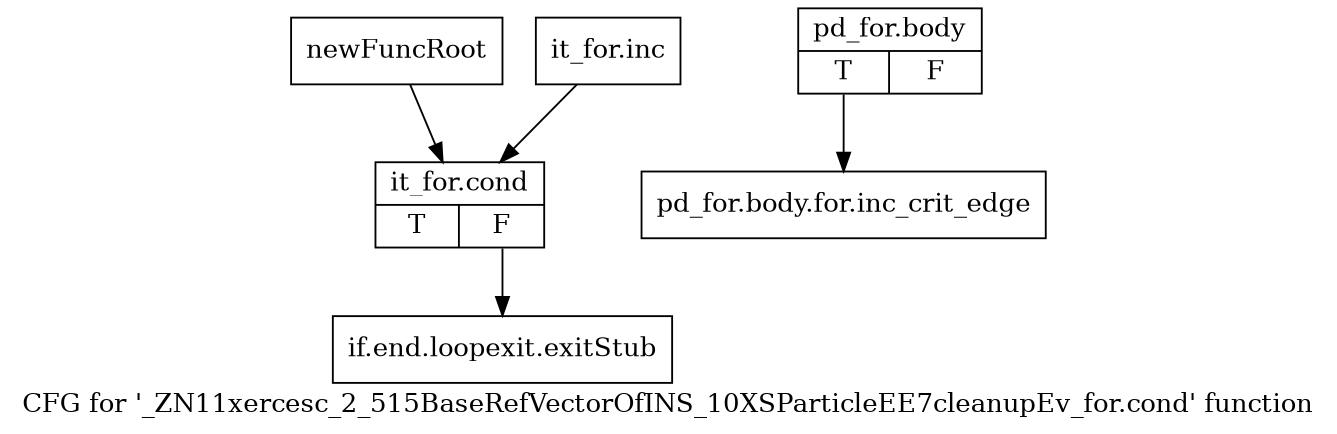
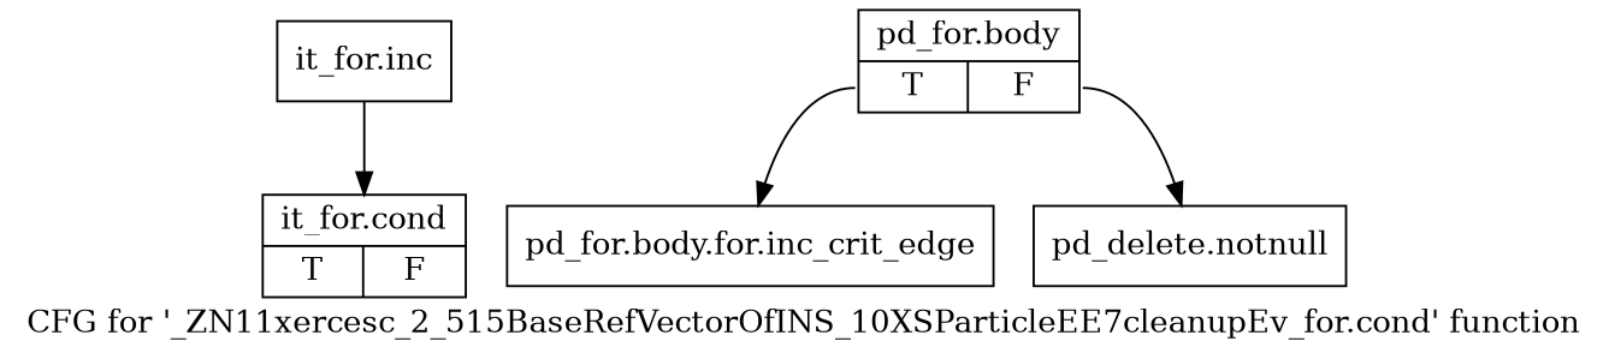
  digraph {
    label="CFG for '_ZN11xercesc_2_515BaseRefVectorOfINS_10XSParticleEE7cleanupEv_for.cond' function"
    node [shape=record]
-   n1 [label="{newFuncRoot}"]
    n2 [label="{it_for.cond|{<s0>T|<s1>F}}"]
-   n3 [label="{if.end.loopexit.exitStub}"]
    n4 [label="{pd_for.body|{<s0>T|<s1>F}}"]
    n5 [label="{pd_for.body.for.inc_crit_edge}"]
+   n6 [label="{pd_delete.notnull}"]
    n7 [label="{it_for.inc}"]
-   n1 -> n2
-   n2 -> n3 [tailport=s1]
    n4 -> n5 [tailport=s0]
+   n4 -> n6 [tailport=s1]
    n7 -> n2
  }
